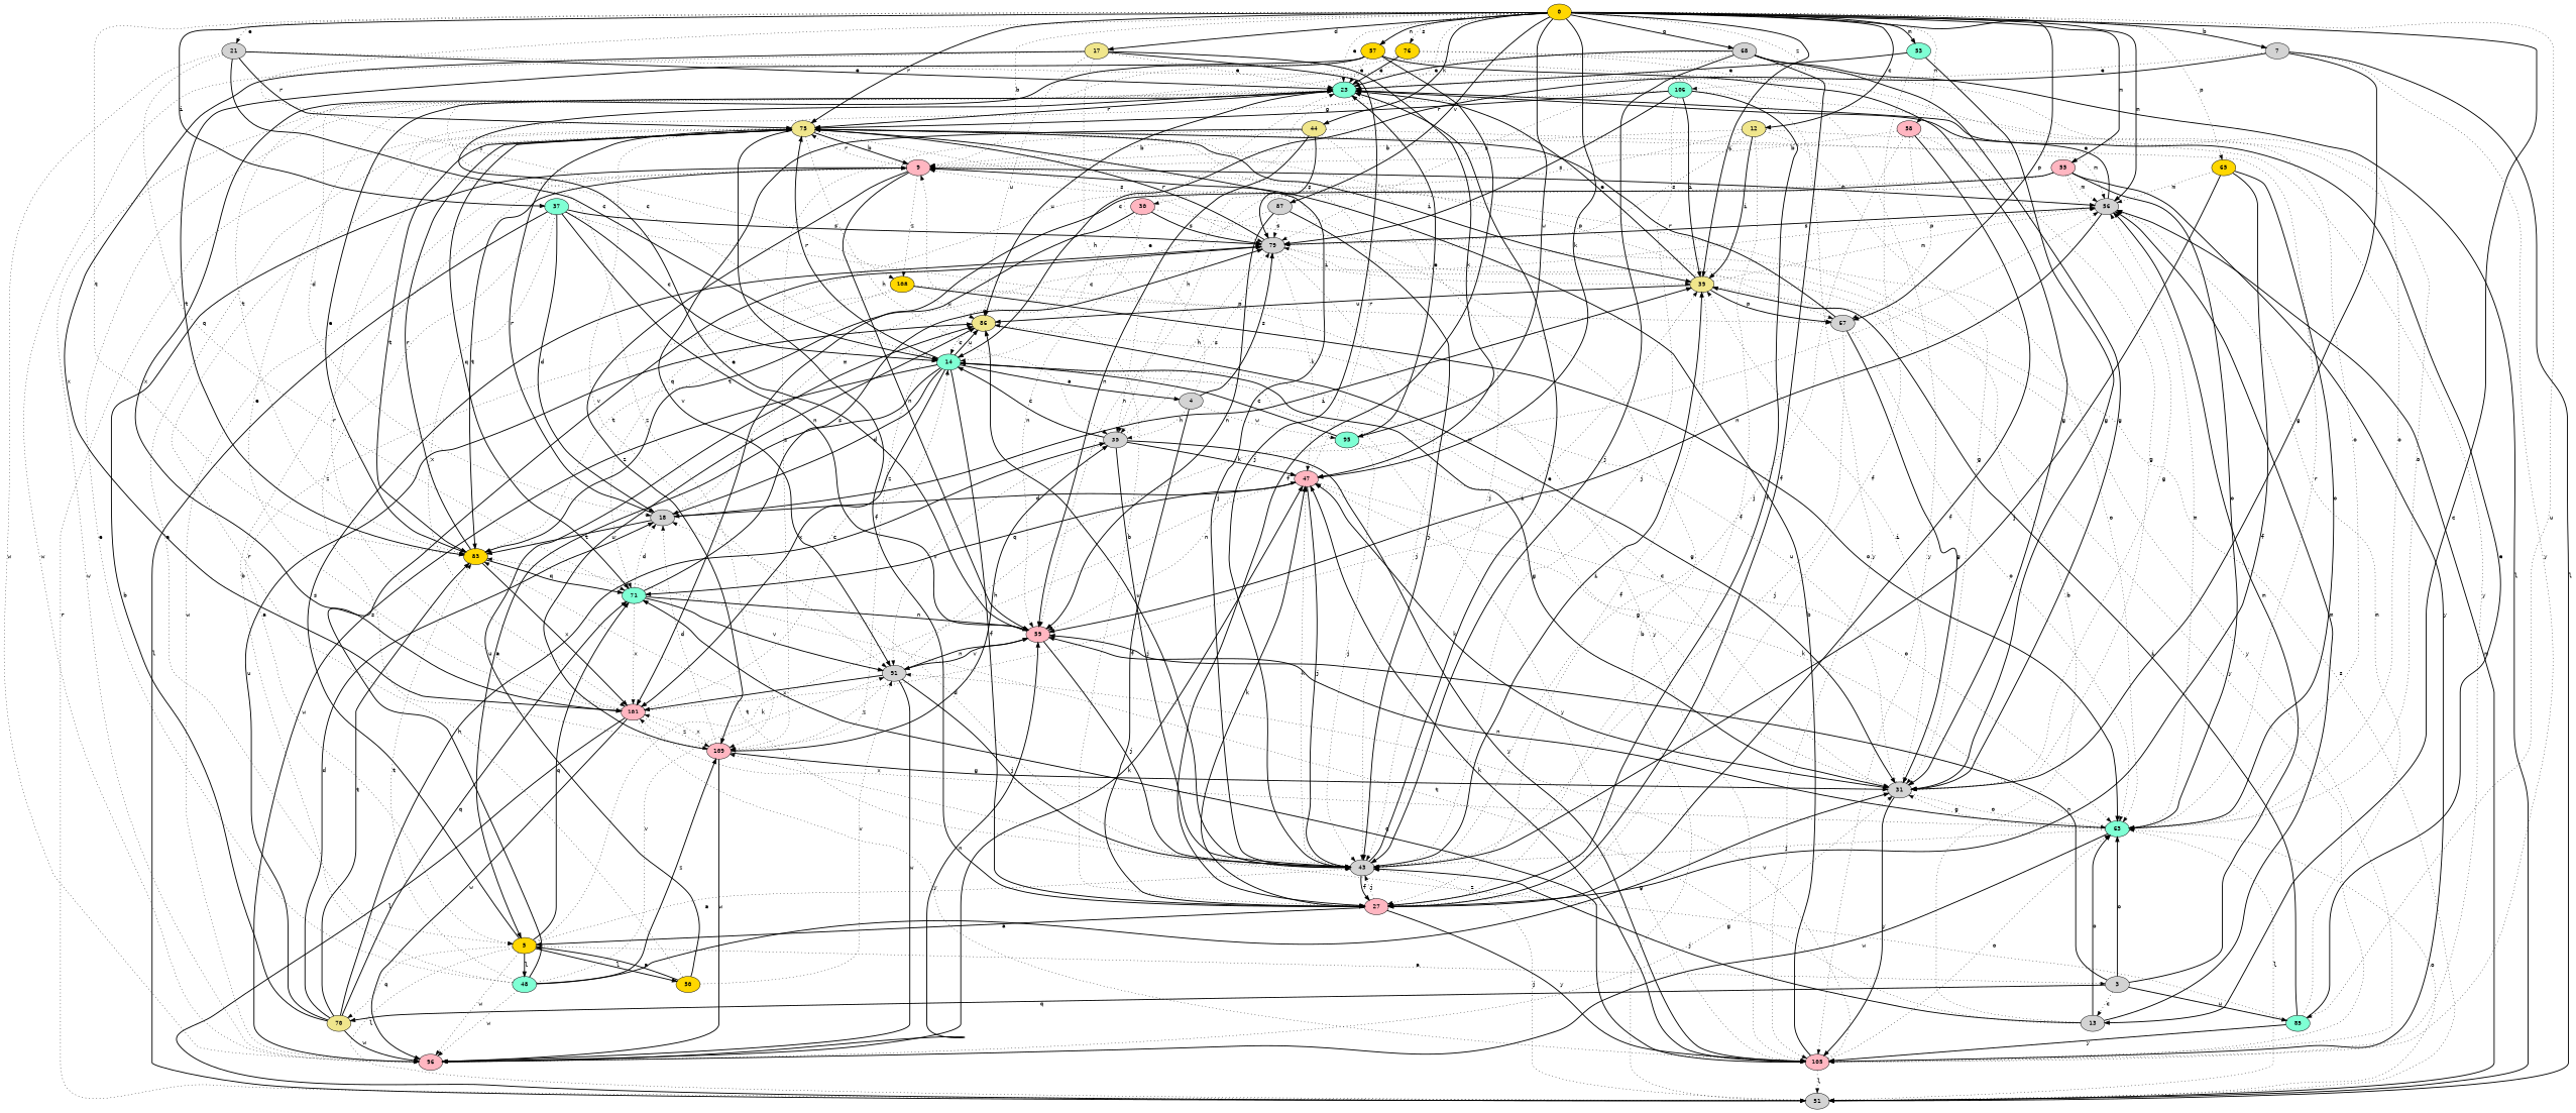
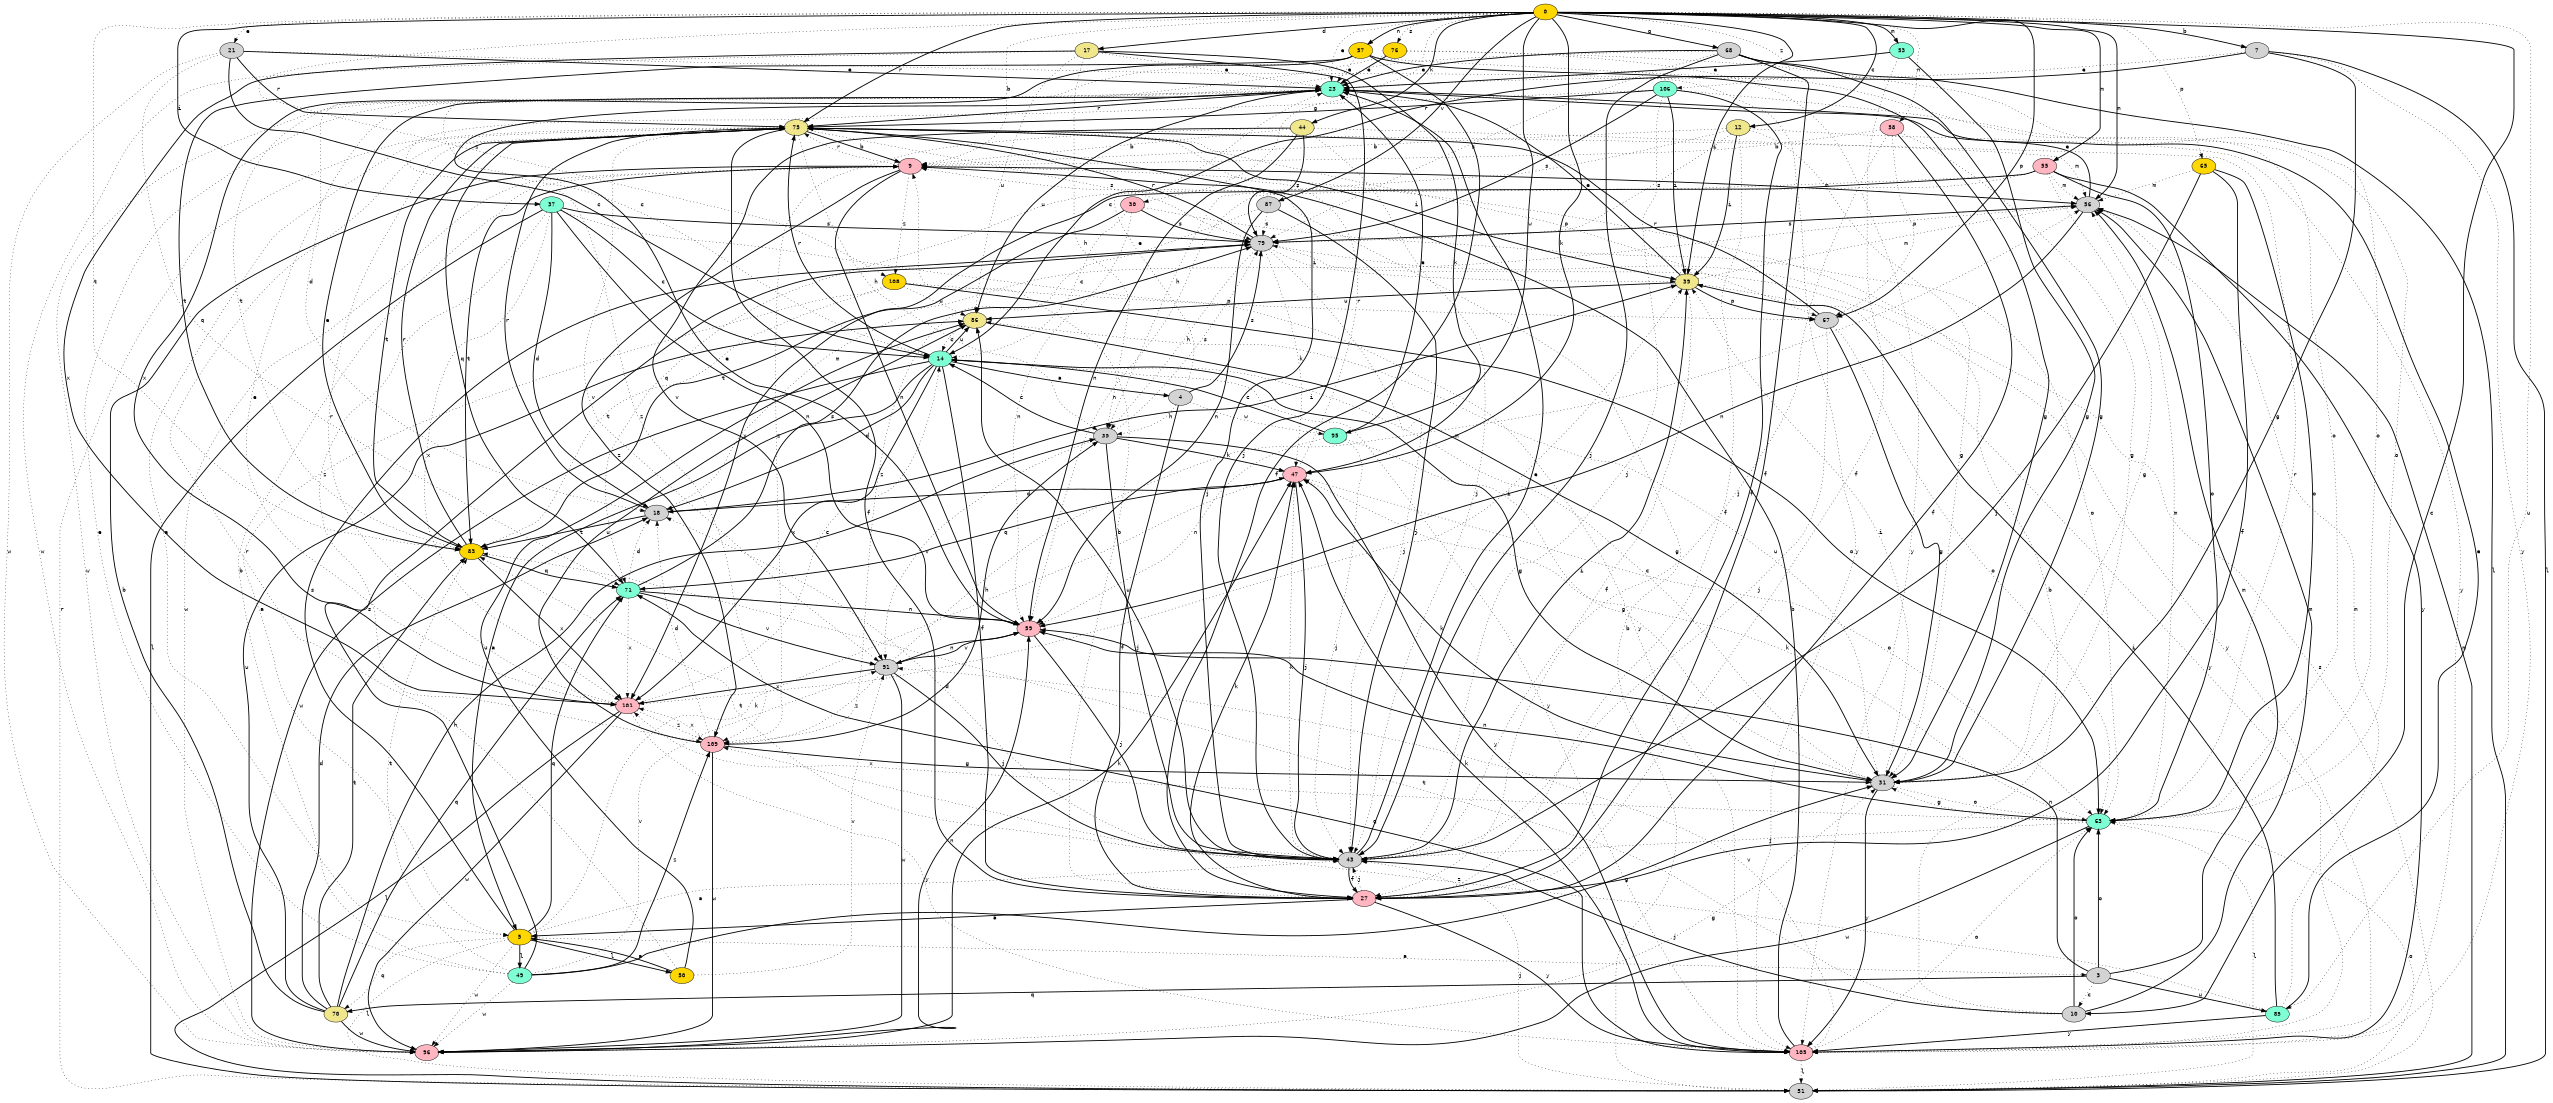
  strict digraph {
    fontname="DejaVu Sans Mono"
    node [fillcolor=lightgrey fontname="DejaVu Sans Mono" style=filled]
    edge [fontname="DejaVu Sans Mono" style=bold]
    0 [fillcolor=gold]
    7
    9 [fillcolor=lightpink]
    12 [fillcolor=khaki]
-   13
+   13 [label=10]
    17 [fillcolor=khaki]
    21
    23 [fillcolor=aquamarine]
    30 [fillcolor=lightpink]
    37 [fillcolor=aquamarine]
    39 [fillcolor=khaki]
    44 [fillcolor=khaki]
    47 [fillcolor=lightpink]
    53 [fillcolor=aquamarine]
    55 [fillcolor=lightpink]
    56
    57 [fillcolor=gold]
    58 [fillcolor=lightpink]
    65 [fillcolor=gold]
    67
    68
    75 [fillcolor=khaki]
    76 [fillcolor=gold]
    83 [fillcolor=gold]
    85 [fillcolor=aquamarine]
    87
    95 [fillcolor=aquamarine]
    106 [fillcolor=aquamarine]
    108 [fillcolor=gold]
    51
    14 [fillcolor=aquamarine]
    31
    105 [fillcolor=lightpink]
    59 [fillcolor=lightpink]
    96 [fillcolor=lightpink]
    109 [fillcolor=lightpink]
    27 [fillcolor=lightpink]
    35
    79
    63 [fillcolor=aquamarine]
    43
    86 [fillcolor=khaki]
    101 [fillcolor=lightpink]
    71 [fillcolor=aquamarine]
    18
    91
    5 [fillcolor=gold]
    3
    70 [fillcolor=khaki]
    4
-   48 [fillcolor=aquamarine]
+   48 [fillcolor=aquamarine label=49]
    50 [fillcolor=gold]
    0 -> 7 [label=b]
    0 -> 9 [label=b style=dotted]
    0 -> 12 [label=c]
    0 -> 13 [label=c]
    0 -> 17 [label=d]
    0 -> 21 [label=e style=dotted]
    0 -> 23 [label=e style=dotted]
    0 -> 30 [label=g style=dotted]
    0 -> 37 [label=i]
    0 -> 39 [label=i]
    0 -> 44 [label=k]
    0 -> 47 [label=k]
    0 -> 53 [label=m]
    0 -> 55 [label=m]
    0 -> 56 [label=m]
    0 -> 57 [label=n]
    0 -> 58 [label=n style=dotted]
    0 -> 65 [label=p style=dotted]
    0 -> 67 [label=p]
    0 -> 68 [label=q]
    0 -> 75 [label=r]
    0 -> 76 [label=s style=dotted]
    0 -> 83 [label=t style=dotted]
    0 -> 85 [label=u style=dotted]
    0 -> 87 [label=v]
    0 -> 95 [label=w]
    0 -> 106 [label=z style=dotted]
    0 -> 108 [label=z style=dotted]
    7 -> 23 [label=e style=dotted]
    7 -> 51 [label=l]
    7 -> 14 [label=c]
    7 -> 31 [label=g]
    7 -> 105 [label=y style=dotted]
    9 -> 56 [label=m]
    9 -> 75 [label=r style=dotted]
    9 -> 83 [label=t]
    9 -> 108 [label=z style=dotted]
    9 -> 59 [label=n]
    9 -> 96 [label=w style=dotted]
    9 -> 109 [label=z]
    12 -> 9 [label=b style=dotted]
    12 -> 39 [label=i]
    12 -> 31 [label=g style=dotted]
    12 -> 105 [label=y style=dotted]
    12 -> 27 [label=f style=dotted]
    12 -> 35 [label=h style=dotted]
    12 -> 79 [label=s style=dotted]
    13 -> 9 [label=b style=dotted]
    13 -> 56 [label=m]
    13 -> 83 [label=t style=dotted]
    13 -> 63 [label=o]
    13 -> 43 [label=j]
    17 -> 23 [label=e style=dotted]
    17 -> 47 [label=k]
    17 -> 96 [label=w style=dotted]
    17 -> 35 [label=h style=dotted]
    17 -> 43 [label=j]
    17 -> 86 [label=u style=dotted]
    17 -> 101 [label=x]
    21 -> 23 [label=e]
    21 -> 75 [label=r]
    21 -> 14 [label=c]
    21 -> 105 [label=y style=dotted]
    21 -> 96 [label=w style=dotted]
    21 -> 71 [label=q style=dotted]
    23 -> 75 [label=r]
    23 -> 96 [label=w style=dotted]
    23 -> 86 [label=u]
    30 -> 83 [label=t]
    30 -> 14 [label=c style=dotted]
    30 -> 59 [label=n style=dotted]
    30 -> 79 [label=s]
    30 -> 63 [label=o style=dotted]
    37 -> 51 [label=l]
    37 -> 14 [label=c]
    37 -> 105 [label=y style=dotted]
    37 -> 59 [label=n]
    37 -> 109 [label=z style=dotted]
    37 -> 79 [label=s]
    37 -> 101 [label=x style=dotted]
    37 -> 18 [label=d]
    39 -> 23 [label=e]
    39 -> 56 [label=m style=dotted]
    39 -> 67 [label=p]
    39 -> 105 [label=y style=dotted]
    39 -> 27 [label=f style=dotted]
    39 -> 86 [label=u]
    44 -> 9 [label=b style=dotted]
    44 -> 56 [label=m style=dotted]
    44 -> 59 [label=n]
    44 -> 109 [label=z style=dotted]
    44 -> 79 [label=s]
    44 -> 43 [label=j style=dotted]
    44 -> 91 [label=v]
    47 -> 75 [label=r style=dotted]
    47 -> 63 [label=o style=dotted]
    47 -> 43 [label=j]
    47 -> 71 [label=q]
    47 -> 18 [label=d]
    53 -> 23 [label=e]
    53 -> 31 [label=g]
    53 -> 27 [label=f style=dotted]
    55 -> 56 [label=m style=dotted]
    55 -> 31 [label=g style=dotted]
    55 -> 105 [label=y]
    55 -> 59 [label=n style=dotted]
    55 -> 63 [label=o]
    55 -> 101 [label=x]
    55 -> 71 [label=q style=dotted]
    56 -> 23 [label=e]
    56 -> 59 [label=n]
    56 -> 79 [label=s]
    57 -> 23 [label=e style=dotted]
    57 -> 83 [label=t]
    57 -> 31 [label=g]
    57 -> 27 [label=f]
    57 -> 63 [label=o style=dotted]
    57 -> 101 [label=x]
    57 -> 18 [label=d style=dotted]
    58 -> 9 [label=b style=dotted]
    58 -> 67 [label=p style=dotted]
    58 -> 31 [label=g style=dotted]
    58 -> 27 [label=f]
    58 -> 43 [label=j style=dotted]
    65 -> 56 [label=m style=dotted]
    65 -> 27 [label=f]
    65 -> 63 [label=o]
    65 -> 43 [label=j]
    67 -> 75 [label=r]
    67 -> 31 [label=g]
    67 -> 63 [label=o style=dotted]
    67 -> 43 [label=j style=dotted]
    68 -> 23 [label=e]
    68 -> 83 [label=t style=dotted]
    68 -> 51 [label=l]
    68 -> 31 [label=g]
    68 -> 27 [label=f]
    68 -> 79 [label=s style=dotted]
    68 -> 43 [label=j]
    75 -> 9 [label=b]
    75 -> 39 [label=i]
    75 -> 67 [label=p style=dotted]
    75 -> 83 [label=t]
    75 -> 27 [label=f]
    75 -> 35 [label=h style=dotted]
    75 -> 79 [label=s style=dotted]
    75 -> 43 [label=j]
    75 -> 71 [label=q]
    75 -> 91 [label=v style=dotted]
    75 -> 5 [label=a style=dotted]
    76 -> 23 [label=e]
    76 -> 14 [label=c style=dotted]
    76 -> 105 [label=y style=dotted]
    76 -> 63 [label=o style=dotted]
    83 -> 23 [label=e]
    83 -> 75 [label=r]
    83 -> 101 [label=x]
    83 -> 71 [label=q]
    85 -> 23 [label=e]
    85 -> 39 [label=i]
    85 -> 56 [label=m style=dotted]
    85 -> 105 [label=y]
    85 -> 109 [label=z style=dotted]
    87 -> 59 [label=n]
    87 -> 109 [label=z style=dotted]
    87 -> 79 [label=s style=dotted]
    87 -> 43 [label=j]
    95 -> 23 [label=e]
    95 -> 14 [label=c]
    95 -> 31 [label=g style=dotted]
    95 -> 59 [label=n style=dotted]
    95 -> 43 [label=j style=dotted]
    106 -> 39 [label=i]
    106 -> 75 [label=r]
    106 -> 109 [label=z style=dotted]
    106 -> 27 [label=f]
    106 -> 79 [label=s]
    106 -> 63 [label=o style=dotted]
    106 -> 43 [label=j style=dotted]
    108 -> 67 [label=p style=dotted]
    108 -> 83 [label=t style=dotted]
    108 -> 63 [label=o]
    108 -> 86 [label=u style=dotted]
    108 -> 5 [label=a style=dotted]
    51 -> 9 [label=b style=dotted]
    51 -> 56 [label=m]
    51 -> 75 [label=r style=dotted]
    51 -> 79 [label=s style=dotted]
    51 -> 63 [label=o style=dotted]
    51 -> 43 [label=j style=dotted]
    14 -> 75 [label=r]
    14 -> 31 [label=g]
    14 -> 105 [label=y style=dotted]
    14 -> 96 [label=w]
    14 -> 27 [label=f]
    14 -> 86 [label=u]
    14 -> 101 [label=x]
    14 -> 18 [label=d]
    14 -> 5 [label=a]
    14 -> 4 [label=a]
    31 -> 39 [label=i style=dotted]
    31 -> 47 [label=k]
    31 -> 14 [label=c style=dotted]
    31 -> 105 [label=y]
    31 -> 63 [label=o style=dotted]
    31 -> 86 [label=u style=dotted]
    105 -> 9 [label=b]
    105 -> 47 [label=k]
    105 -> 51 [label=l style=dotted]
    105 -> 63 [label=o style=dotted]
    105 -> 71 [label=q]
    105 -> 91 [label=v style=dotted]
    59 -> 23 [label=e]
    59 -> 43 [label=j]
    59 -> 91 [label=v]
    96 -> 47 [label=k]
    96 -> 31 [label=g style=dotted]
    96 -> 59 [label=n]
    109 -> 31 [label=g]
    109 -> 96 [label=w]
    109 -> 35 [label=h]
    109 -> 86 [label=u]
    109 -> 101 [label=x style=dotted]
    109 -> 18 [label=d style=dotted]
    27 -> 9 [label=b style=dotted]
    27 -> 47 [label=k]
    27 -> 105 [label=y]
    27 -> 43 [label=j style=dotted]
    27 -> 5 [label=a]
    35 -> 47 [label=k]
    35 -> 14 [label=c]
    35 -> 105 [label=y]
    35 -> 79 [label=s style=dotted]
    35 -> 43 [label=j]
    35 -> 91 [label=v style=dotted]
    79 -> 39 [label=i style=dotted]
    79 -> 47 [label=k style=dotted]
    79 -> 75 [label=r]
    79 -> 105 [label=y style=dotted]
    79 -> 35 [label=h style=dotted]
    79 -> 43 [label=j style=dotted]
    63 -> 47 [label=k style=dotted]
    63 -> 56 [label=m style=dotted]
    63 -> 75 [label=r style=dotted]
    63 -> 51 [label=l style=dotted]
    63 -> 31 [label=g style=dotted]
    63 -> 59 [label=n]
    63 -> 96 [label=w]
    63 -> 43 [label=j style=dotted]
    63 -> 101 [label=x style=dotted]
    43 -> 23 [label=e]
    43 -> 39 [label=i]
    43 -> 47 [label=k style=dotted]
    43 -> 83 [label=t style=dotted]
    43 -> 27 [label=f]
    43 -> 86 [label=u]
    43 -> 18 [label=d style=dotted]
    86 -> 14 [label=c style=dotted]
    86 -> 31 [label=g]
    101 -> 23 [label=e style=dotted]
    101 -> 39 [label=i style=dotted]
    101 -> 75 [label=r style=dotted]
    101 -> 51 [label=l]
    101 -> 14 [label=c style=dotted]
    101 -> 105 [label=y style=dotted]
    101 -> 96 [label=w]
    101 -> 109 [label=z style=dotted]
    71 -> 59 [label=n]
    71 -> 79 [label=s]
    71 -> 101 [label=x style=dotted]
    71 -> 18 [label=d style=dotted]
    71 -> 91 [label=v]
    18 -> 39 [label=i]
    18 -> 56 [label=m style=dotted]
    18 -> 75 [label=r]
    18 -> 83 [label=t]
    91 -> 56 [label=m style=dotted]
    91 -> 59 [label=n]
    91 -> 96 [label=w]
    91 -> 109 [label=z style=dotted]
    91 -> 43 [label=j]
    91 -> 101 [label=x]
    5 -> 47 [label=k style=dotted]
    5 -> 51 [label=l style=dotted]
    5 -> 96 [label=w style=dotted]
    5 -> 79 [label=s]
    5 -> 43 [label=a style=dotted]
    5 -> 71 [label=q]
    5 -> 3 [label=a style=dotted]
    5 -> 70 [label=q style=dotted]
    5 -> 48 [label=l]
    5 -> 50 [label=l]
    3 -> 13 [label=c style=dotted]
    3 -> 56 [label=m]
    3 -> 85 [label=u]
    3 -> 59 [label=n]
    3 -> 63 [label=o]
    3 -> 70 [label=q]
    70 -> 9 [label=b]
    70 -> 83 [label=t]
    70 -> 96 [label=w]
    70 -> 35 [label=h]
    70 -> 86 [label=u]
    70 -> 71 [label=q]
    70 -> 18 [label=d]
    4 -> 23 [label=e style=dotted]
    4 -> 95 [label=w style=dotted]
    4 -> 27 [label=f]
    4 -> 35 [label=h style=dotted]
    4 -> 79 [label=s]
    48 -> 9 [label=b style=dotted]
    48 -> 23 [label=e style=dotted]
    48 -> 83 [label=t style=dotted]
    48 -> 31 [label=g]
    48 -> 96 [label=w style=dotted]
    48 -> 109 [label=z]
    48 -> 79 [label=s]
    48 -> 91 [label=v style=dotted]
    50 -> 75 [label=r style=dotted]
    50 -> 86 [label=u]
    50 -> 91 [label=v style=dotted]
    50 -> 5 [label=a]
  }
